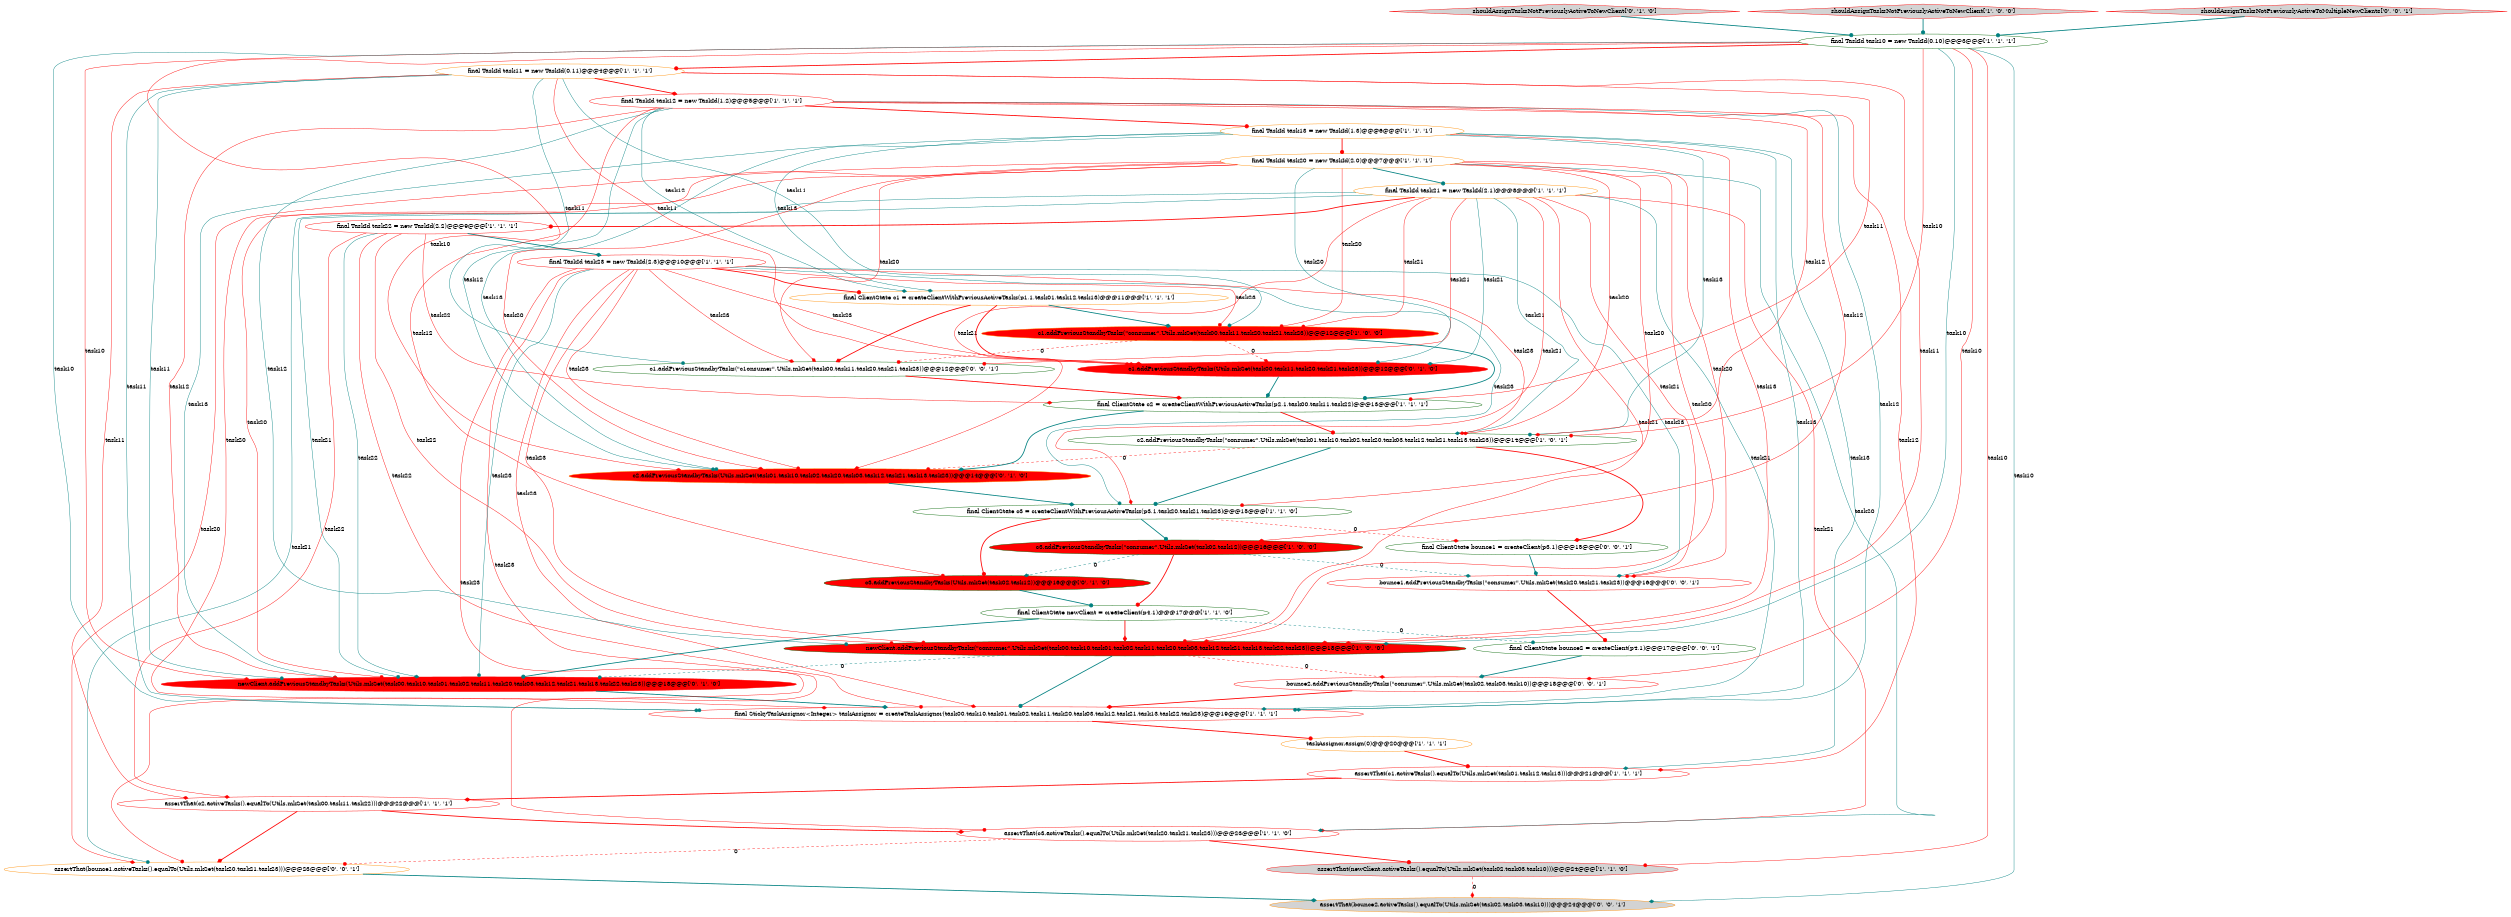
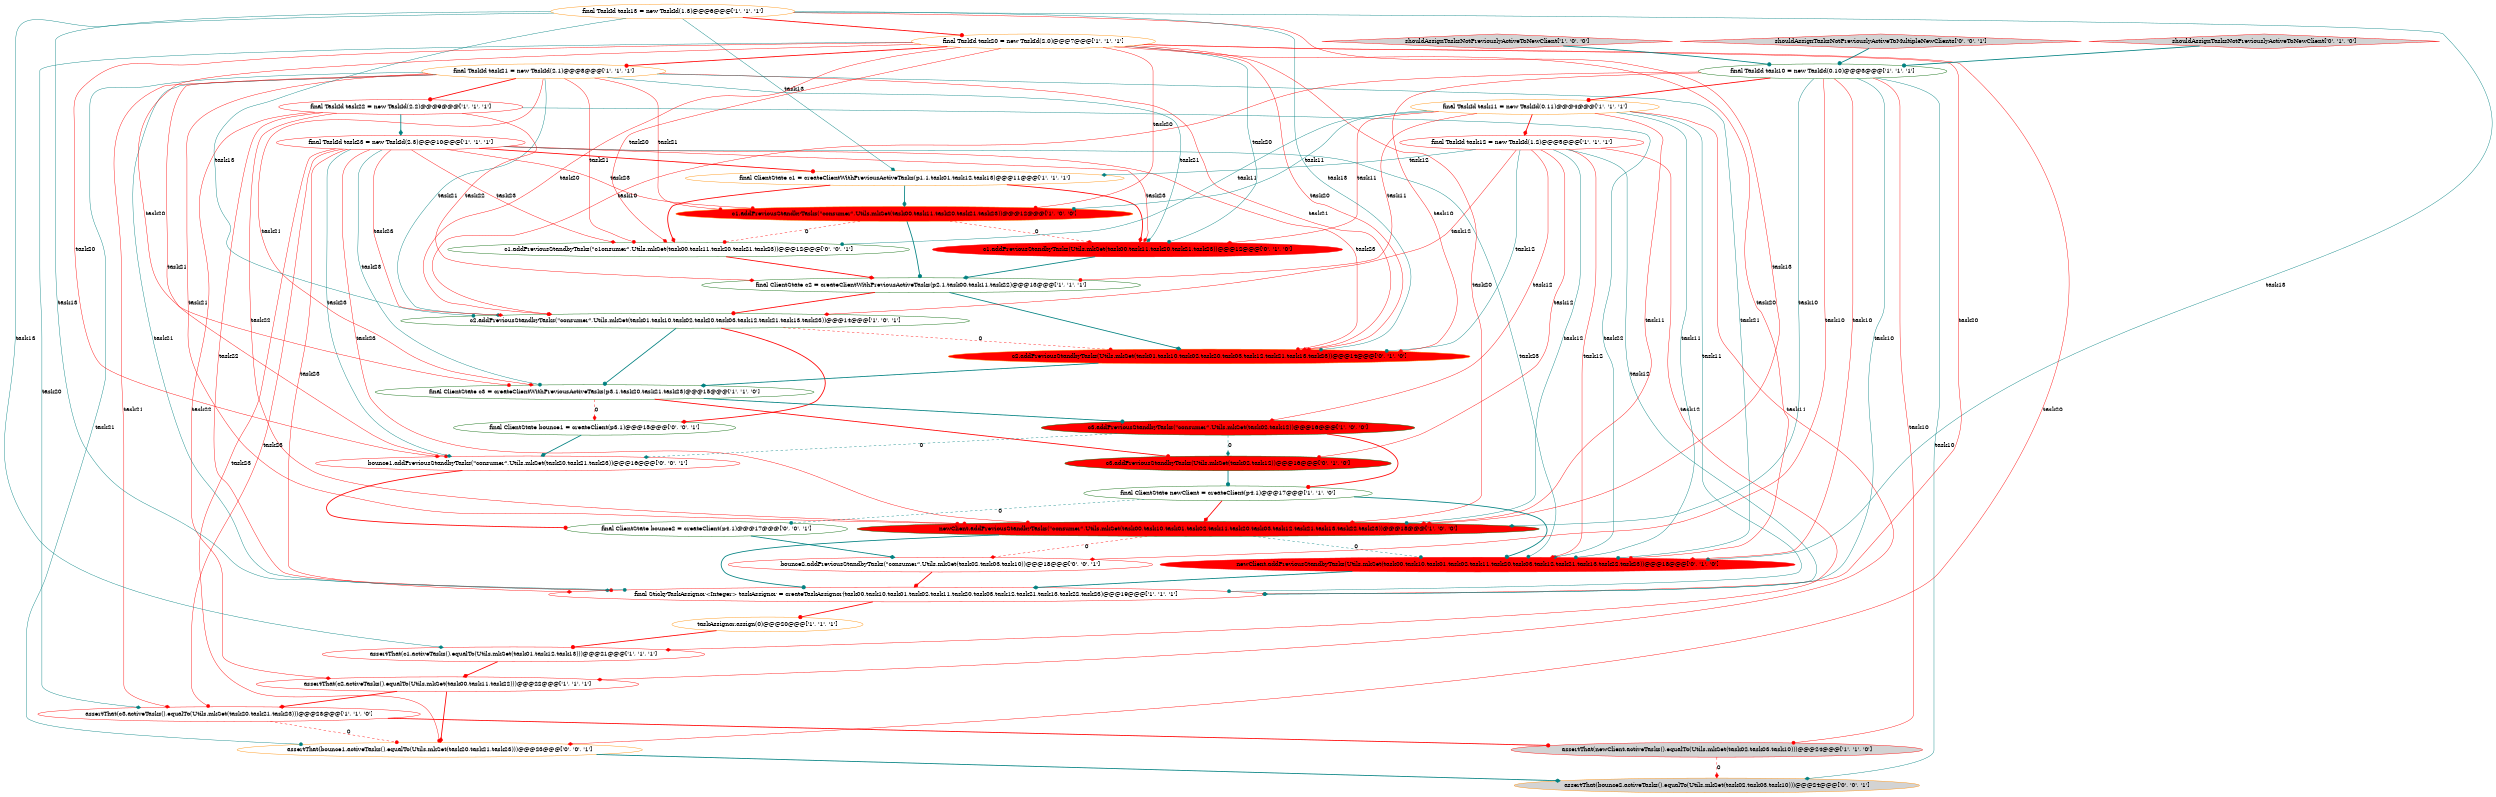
  digraph {
    node [color=red fillcolor=white shape=ellipse style=filled]
    edge [arrowhead=diamond color=red style=solid]
    n1 [fillcolor=lightgray label="assertThat(newClient.activeTasks(),equalTo(Utils.mkSet(task02,task03,task10)))@@@24@@@['1', '1', '0']"]
    n2 [color=darkorange fillcolor=lightgray label="assertThat(bounce2.activeTasks(),equalTo(Utils.mkSet(task02,task03,task10)))@@@24@@@['0', '0', '1']"]
    n3 [color=darkorange label="final TaskId task21 = new TaskId(2,1)@@@8@@@['1', '1', '1']"]
    n4 [label="final TaskId task22 = new TaskId(2,2)@@@9@@@['1', '1', '1']"]
    n5 [fillcolor=red label="c1.addPreviousStandbyTasks(Utils.mkSet(task00,task11,task20,task21,task23))@@@12@@@['0', '1', '0']"]
    n6 [color=darkgreen label="c1.addPreviousStandbyTasks(\"c1onsumer\",Utils.mkSet(task00,task11,task20,task21,task23))@@@12@@@['0', '0', '1']"]
    n7 [color=darkgreen label="c2.addPreviousStandbyTasks(\"consumer\",Utils.mkSet(task01,task10,task02,task20,task03,task12,task21,task13,task23))@@@14@@@['1', '0', '1']"]
    n8 [label="assertThat(c3.activeTasks(),equalTo(Utils.mkSet(task20,task21,task23)))@@@23@@@['1', '1', '0']"]
    n9 [color=darkgreen fillcolor=red label="newClient.addPreviousStandbyTasks(\"consumer\",Utils.mkSet(task00,task10,task01,task02,task11,task20,task03,task12,task21,task13,task22,task23))@@@18@@@['1', '0', '0']"]
    n10 [color=darkorange fillcolor=red label="c2.addPreviousStandbyTasks(Utils.mkSet(task01,task10,task02,task20,task03,task12,task21,task13,task23))@@@14@@@['0', '1', '0']"]
    n11 [fillcolor=red label="newClient.addPreviousStandbyTasks(Utils.mkSet(task00,task10,task01,task02,task11,task20,task03,task12,task21,task13,task22,task23))@@@18@@@['0', '1', '0']"]
    n12 [color=darkorange label="assertThat(bounce1.activeTasks(),equalTo(Utils.mkSet(task20,task21,task23)))@@@23@@@['0', '0', '1']"]
    n13 [color=darkorange fillcolor=red label="c1.addPreviousStandbyTasks(\"consumer\",Utils.mkSet(task00,task11,task20,task21,task23))@@@12@@@['1', '0', '0']"]
    n14 [label="final StickyTaskAssignor<Integer> taskAssignor = createTaskAssignor(task00,task10,task01,task02,task11,task20,task03,task12,task21,task13,task22,task23)@@@19@@@['1', '1', '1']"]
    n15 [color=darkgreen label="final ClientState c3 = createClientWithPreviousActiveTasks(p3,1,task20,task21,task23)@@@15@@@['1', '1', '0']"]
    n16 [label="bounce1.addPreviousStandbyTasks(\"consumer\",Utils.mkSet(task20,task21,task23))@@@16@@@['0', '0', '1']"]
    n17 [color=darkgreen label="final ClientState c2 = createClientWithPreviousActiveTasks(p2,1,task00,task11,task22)@@@13@@@['1', '1', '1']"]
    n18 [label="assertThat(c2.activeTasks(),equalTo(Utils.mkSet(task00,task11,task22)))@@@22@@@['1', '1', '1']"]
    n19 [label="final TaskId task23 = new TaskId(2,3)@@@10@@@['1', '1', '1']"]
    n20 [color=darkgreen label="final ClientState bounce1 = createClient(p3,1)@@@15@@@['0', '0', '1']"]
    n21 [label="bounce2.addPreviousStandbyTasks(\"consumer\",Utils.mkSet(task02,task03,task10))@@@18@@@['0', '0', '1']"]
    n22 [color=darkorange label="taskAssignor.assign(0)@@@20@@@['1', '1', '1']"]
    n23 [color=darkgreen fillcolor=red label="c3.addPreviousStandbyTasks(\"consumer\",Utils.mkSet(task02,task12))@@@16@@@['1', '0', '0']"]
    n24 [color=darkgreen fillcolor=red label="c3.addPreviousStandbyTasks(Utils.mkSet(task02,task12))@@@16@@@['0', '1', '0']"]
    n25 [color=darkgreen label="final ClientState bounce2 = createClient(p4,1)@@@17@@@['0', '0', '1']"]
    n26 [label="assertThat(c1.activeTasks(),equalTo(Utils.mkSet(task01,task12,task13)))@@@21@@@['1', '1', '1']"]
    n27 [color=darkorange label="final ClientState c1 = createClientWithPreviousActiveTasks(p1,1,task01,task12,task13)@@@11@@@['1', '1', '1']"]
    n28 [color=darkorange label="final TaskId task13 = new TaskId(1,3)@@@6@@@['1', '1', '1']"]
    n29 [color=darkorange label="final TaskId task20 = new TaskId(2,0)@@@7@@@['1', '1', '1']"]
    n30 [label="final TaskId task12 = new TaskId(1,2)@@@5@@@['1', '1', '1']"]
    n31 [color=darkgreen label="final ClientState newClient = createClient(p4,1)@@@17@@@['1', '1', '0']"]
    n32 [fillcolor=lightgray label="shouldAssignTasksNotPreviouslyActiveToNewClient['0', '1', '0']" shape=diamond]
    n33 [color=darkgreen label="final TaskId task10 = new TaskId(0,10)@@@3@@@['1', '1', '1']"]
    n34 [color=darkorange label="final TaskId task11 = new TaskId(0,11)@@@4@@@['1', '1', '1']"]
    n35 [fillcolor=lightgray label="shouldAssignTasksNotPreviouslyActiveToNewClient['1', '0', '0']" shape=diamond]
    n36 [fillcolor=lightgray label="shouldAssignTasksNotPreviouslyActiveToMultipleNewClients['0', '0', '1']" shape=diamond]
    n1 -> n2 [label=0 style=dashed]
    n3 -> n4 [arrowhead=dot style=bold]
    n3 -> n5 [color=teal label=task21]
    n3 -> n6 [arrowhead=dot label=task21]
    n3 -> n7 [color=teal label=task21]
    n3 -> n8 [label=task21]
    n3 -> n9 [arrowhead=dot label=task21]
    n3 -> n10 [label=task21]
    n3 -> n11 [arrowhead=dot color=teal label=task21]
    n3 -> n12 [arrowhead=dot color=teal label=task21]
    n3 -> n13 [arrowhead=dot label=task21]
    n3 -> n14 [color=teal label=task21]
    n3 -> n15 [label=task21]
    n3 -> n16 [arrowhead=dot label=task21]
    n4 -> n9 [arrowhead=dot label=task22]
    n4 -> n11 [color=teal label=task22]
    n4 -> n14 [arrowhead=dot label=task22]
    n4 -> n17 [label=task22]
    n4 -> n18 [label=task22]
    n4 -> n19 [color=teal style=bold]
    n5 -> n17 [color=teal style=bold]
    n6 -> n17 [style=bold]
    n7 -> n10 [arrowhead=dot label=0 style=dashed]
    n7 -> n15 [arrowhead=dot color=teal style=bold]
    n7 -> n20 [style=bold]
    n8 -> n1 [arrowhead=dot style=bold]
    n8 -> n12 [arrowhead=dot label=0 style=dashed]
    n9 -> n11 [arrowhead=dot color=teal label=0 style=dashed]
    n9 -> n14 [arrowhead=dot color=teal style=bold]
    n9 -> n21 [label=0 style=dashed]
    n10 -> n15 [color=teal style=bold]
    n11 -> n14 [color=teal style=bold]
    n12 -> n2 [color=teal style=bold]
    n13 -> n5 [label=0 style=dashed]
    n13 -> n6 [arrowhead=dot label=0 style=dashed]
    n13 -> n17 [arrowhead=dot color=teal style=bold]
    n14 -> n22 [arrowhead=dot style=bold]
    n15 -> n20 [label=0 style=dashed]
    n15 -> n23 [arrowhead=dot color=teal style=bold]
    n15 -> n24 [arrowhead=dot style=bold]
    n16 -> n25 [arrowhead=dot style=bold]
    n17 -> n7 [arrowhead=dot style=bold]
    n17 -> n10 [color=teal style=bold]
    n18 -> n8 [style=bold]
    n18 -> n12 [style=bold]
    n19 -> n5 [label=task23]
    n19 -> n6 [label=task23]
    n19 -> n7 [label=task23]
    n19 -> n8 [arrowhead=dot label=task23]
    n19 -> n9 [arrowhead=dot label=task23]
    n19 -> n10 [arrowhead=dot label=task23]
    n19 -> n11 [arrowhead=dot color=teal label=task23]
    n19 -> n12 [arrowhead=dot label=task23]
    n19 -> n13 [arrowhead=dot label=task23]
    n19 -> n14 [label=task23]
    n19 -> n15 [arrowhead=dot color=teal label=task23]
    n19 -> n16 [color=teal label=task23]
    n19 -> n27 [arrowhead=dot style=bold]
    n20 -> n16 [color=teal style=bold]
    n21 -> n14 [style=bold]
    n22 -> n26 [arrowhead=dot style=bold]
    n23 -> n16 [color=teal label=0 style=dashed]
    n23 -> n24 [color=teal label=0 style=dashed]
    n23 -> n31 [arrowhead=dot style=bold]
    n24 -> n31 [arrowhead=dot color=teal style=bold]
    n25 -> n21 [color=teal style=bold]
    n26 -> n18 [style=bold]
    n27 -> n5 [style=bold]
    n27 -> n6 [style=bold]
    n27 -> n13 [color=teal style=bold]
    n28 -> n7 [arrowhead=dot color=teal label=task13]
    n28 -> n9 [label=task13]
    n28 -> n10 [arrowhead=dot color=teal label=task13]
    n28 -> n11 [arrowhead=dot color=teal label=task13]
    n28 -> n14 [arrowhead=dot color=teal label=task13]
    n28 -> n26 [color=teal label=task13]
    n28 -> n27 [color=teal label=task13]
    n28 -> n29 [arrowhead=dot style=bold]
-   n29 -> n3 [arrowhead=dot color=teal style=bold]
+   n29 -> n3 [arrowhead=dot style=bold]
    n29 -> n5 [arrowhead=dot color=teal label=task20]
    n29 -> n6 [label=task20]
    n29 -> n7 [label=task20]
    n29 -> n8 [color=teal label=task20]
    n29 -> n9 [label=task20]
    n29 -> n10 [label=task20]
    n29 -> n11 [arrowhead=dot label=task20]
    n29 -> n12 [label=task20]
    n29 -> n13 [arrowhead=dot label=task20]
    n29 -> n14 [label=task20]
    n29 -> n15 [arrowhead=dot label=task20]
    n29 -> n16 [label=task20]
    n30 -> n7 [label=task12]
    n30 -> n9 [arrowhead=dot color=teal label=task12]
    n30 -> n10 [arrowhead=dot color=teal label=task12]
    n30 -> n11 [label=task12]
    n30 -> n14 [color=teal label=task12]
    n30 -> n23 [label=task12]
    n30 -> n24 [arrowhead=dot label=task12]
    n30 -> n26 [label=task12]
    n30 -> n27 [color=teal label=task12]
-   n30 -> n28 [arrowhead=dot style=bold]
    n31 -> n9 [style=bold]
    n31 -> n11 [arrowhead=dot color=teal style=bold]
    n31 -> n25 [arrowhead=dot color=teal label=0 style=dashed]
    n32 -> n33 [arrowhead=dot color=teal style=bold]
    n33 -> n1 [arrowhead=dot label=task10]
    n33 -> n2 [color=teal label=task10]
    n33 -> n7 [arrowhead=dot label=task10]
    n33 -> n9 [color=teal label=task10]
    n33 -> n10 [label=task10]
    n33 -> n11 [label=task10]
    n33 -> n14 [arrowhead=dot color=teal label=task10]
    n33 -> n21 [label=task10]
    n33 -> n34 [arrowhead=dot style=bold]
    n34 -> n5 [label=task11]
    n34 -> n6 [arrowhead=dot color=teal label=task11]
    n34 -> n9 [label=task11]
    n34 -> n11 [arrowhead=dot color=teal label=task11]
    n34 -> n13 [arrowhead=dot color=teal label=task11]
    n34 -> n14 [arrowhead=dot color=teal label=task11]
    n34 -> n17 [arrowhead=dot label=task11]
    n34 -> n18 [label=task11]
    n34 -> n30 [style=bold]
    n35 -> n33 [arrowhead=dot color=teal style=bold]
    n36 -> n33 [arrowhead=dot color=teal style=bold]
  }
